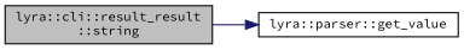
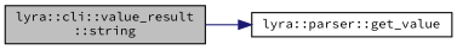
  digraph {
    rankdir=LR
    fontname="Source Code Pro"
    node [color=black fontname="Source Code Pro" fontsize=10 shape=record style=filled]
-   n1 [fillcolor=grey75 fontcolor=black height=0.2 label="lyra::cli::result_result\l::string" width=0.4]
+   n1 [fillcolor=grey75 fontcolor=black height=0.2 label="lyra::cli::value_result\l::string" width=0.4]
    n2 [fillcolor=white height=0.2 label="lyra::parser::get_value" width=0.4]
    n1 -> n2 [color=midnightblue fontname="Source Code Pro" fontsize=10 labelfontname=Helvetica labelfontsize=10 style=solid]
  }
